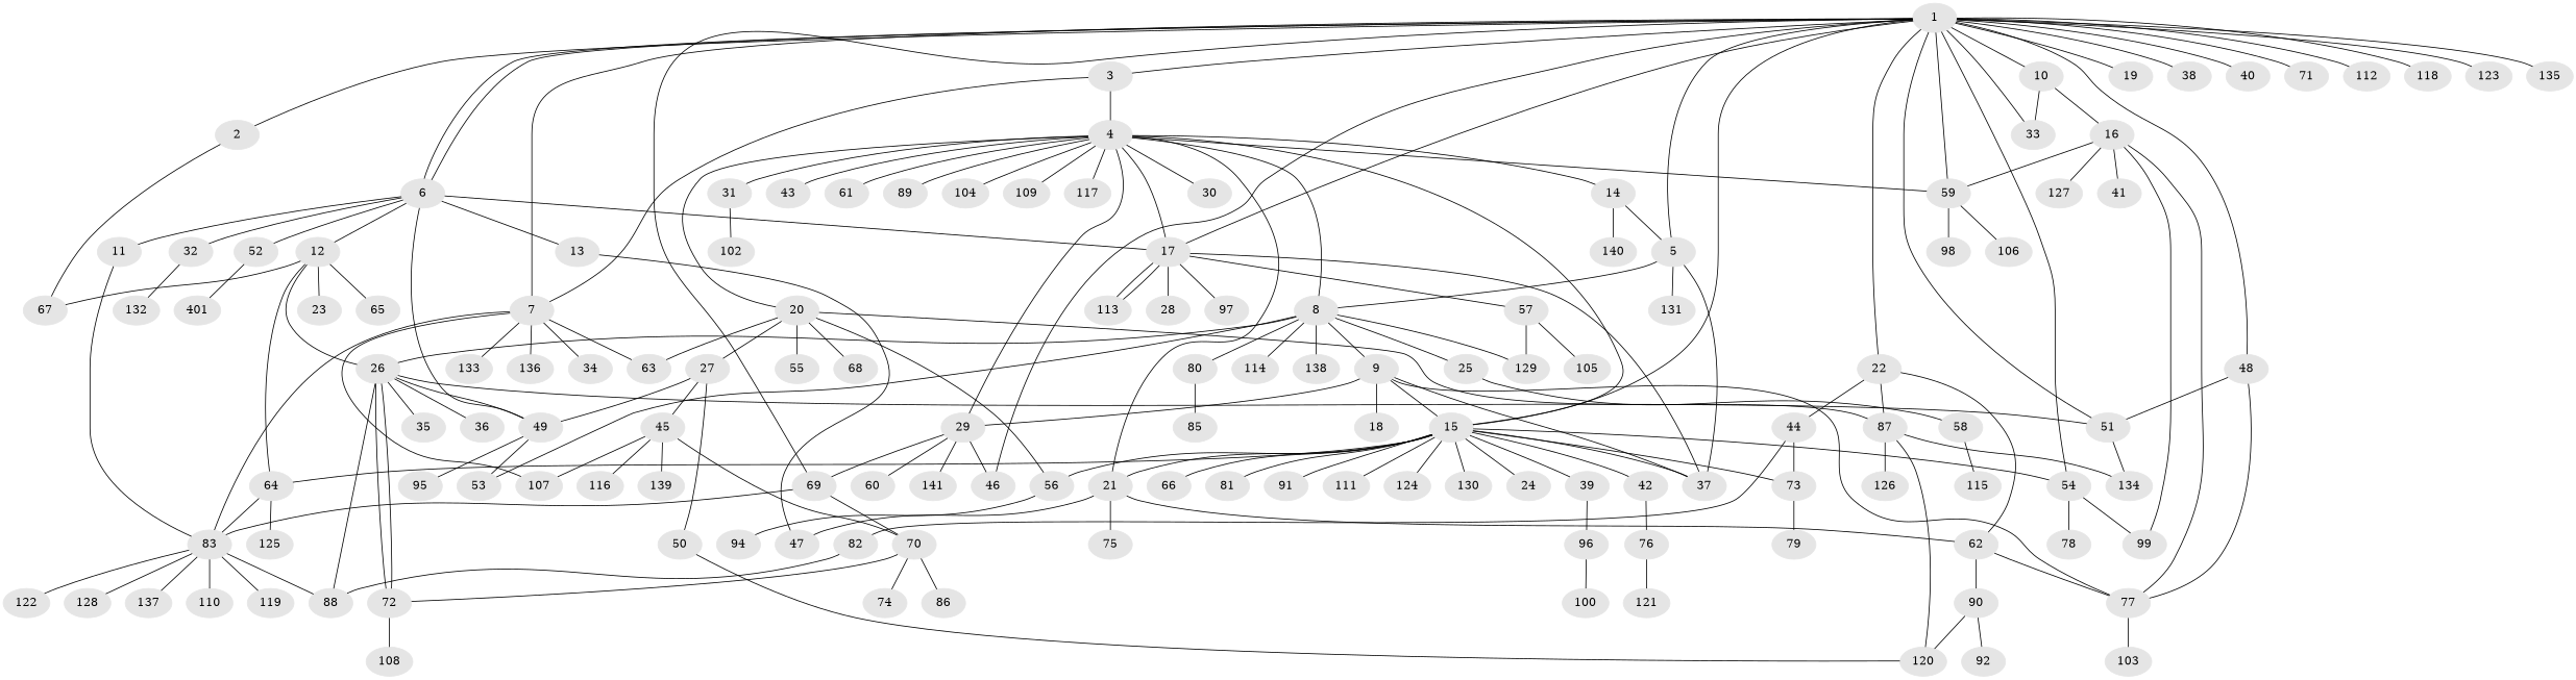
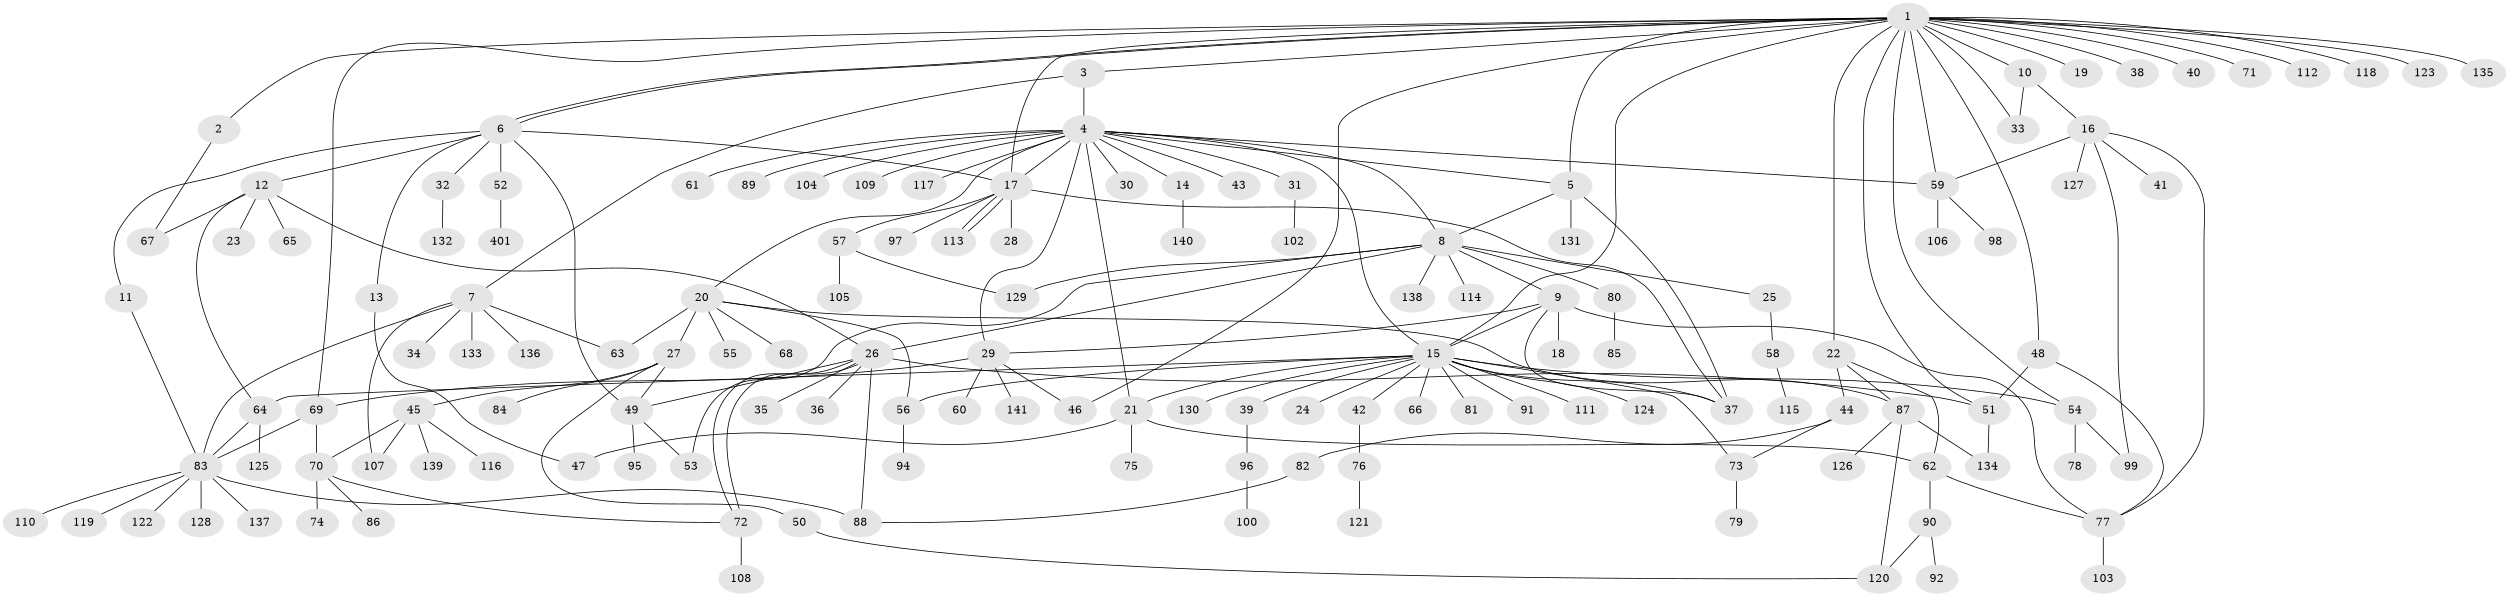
  graph {
    node [color=gray90 style=filled]
    1
    2
    3
    5
    6
    7
    10
    15
    17
    19
    22
    33
    38
    40
    46
    48
    51
    54
    59
    69
    71
    112
    118
    123
    135
    67
    4
    8
    37
    131
    11
    12
    13
    32
    49
    52
    34
    63
    83
    107
    133
    136
    16
    21
    64
    24
    39
    42
    56
    66
    73
    81
    91
    111
    124
    130
    28
    57
    97
    113
    87
    62
    44
    77
    134
    99
    78
    98
    106
    70
    14
    20
    29
    30
    31
    43
    61
    89
    104
    109
    117
    9
    25
    26
    53
    80
    114
    129
    138
    140
    27
    55
    68
    47
    75
    60
    141
    102
    23
    65
    132
    95
    n103 [label=401]
    88
    110
    119
    122
    128
    137
    18
    58
    35
    36
    72
    85
    103
    41
    127
    125
    96
    76
    94
    79
    105
    45
    50
+   84
    120
    126
    90
    82
    115
    108
    116
    139
    100
    121
    74
    86
    92
    1 -- 2
    1 -- 3
    1 -- 5
    1 -- 6
    1 -- 6
-   1 -- 7
    1 -- 10
    1 -- 15
    1 -- 17
    1 -- 19
    1 -- 22
    1 -- 33
    1 -- 38
    1 -- 40
    1 -- 46
    1 -- 48
    1 -- 51
    1 -- 54
    1 -- 59
    1 -- 69
    1 -- 71
    1 -- 112
    1 -- 118
    1 -- 123
    1 -- 135
    2 -- 67
    3 -- 7
    3 -- 4
    5 -- 8
    5 -- 37
    5 -- 131
    6 -- 17
    6 -- 11
    6 -- 12
    6 -- 13
    6 -- 32
    6 -- 49
    6 -- 52
    7 -- 34
    7 -- 63
    7 -- 83
    7 -- 107
    7 -- 133
    7 -- 136
    10 -- 33
    10 -- 16
    15 -- 54
    15 -- 37
    15 -- 21
    15 -- 64
    15 -- 24
    15 -- 39
    15 -- 42
    15 -- 56
    15 -- 66
    15 -- 73
    15 -- 81
    15 -- 91
    15 -- 111
    15 -- 124
    15 -- 130
    17 -- 37
    17 -- 28
    17 -- 57
    17 -- 97
    17 -- 113
    17 -- 113
    22 -- 87
    22 -- 62
    22 -- 44
    48 -- 51
    48 -- 77
    51 -- 134
    54 -- 99
    54 -- 78
    59 -- 98
    59 -- 106
    69 -- 83
    69 -- 70
-   14 -- 5
+   4 -- 5
    4 -- 15
    4 -- 17
    4 -- 59
    4 -- 8
    4 -- 21
    4 -- 14
    4 -- 20
    4 -- 29
    4 -- 30
    4 -- 31
    4 -- 43
    4 -- 61
    4 -- 89
    4 -- 104
    4 -- 109
    4 -- 117
    8 -- 9
    8 -- 25
    8 -- 26
    8 -- 53
    8 -- 80
    8 -- 114
    8 -- 129
    8 -- 138
    11 -- 83
    12 -- 67
    12 -- 64
    12 -- 26
    12 -- 23
    12 -- 65
    13 -- 47
    32 -- 132
    49 -- 53
    49 -- 95
    52 -- n103
    83 -- 88
    83 -- 110
    83 -- 119
    83 -- 122
    83 -- 128
    83 -- 137
    16 -- 59
    16 -- 77
    16 -- 99
    16 -- 41
    16 -- 127
    21 -- 62
    21 -- 47
    21 -- 75
    64 -- 83
    64 -- 125
    39 -- 96
    42 -- 76
    56 -- 94
    73 -- 79
    57 -- 129
    57 -- 105
    87 -- 134
    87 -- 120
    87 -- 126
    62 -- 77
    62 -- 90
    44 -- 73
    44 -- 82
    77 -- 103
    70 -- 72
    70 -- 74
    70 -- 86
    14 -- 140
    20 -- 63
    20 -- 56
    20 -- 87
    20 -- 27
    20 -- 55
    20 -- 68
    29 -- 46
    29 -- 69
    29 -- 60
    29 -- 141
    31 -- 102
    9 -- 15
    9 -- 37
    9 -- 77
    9 -- 29
    9 -- 18
    25 -- 58
    26 -- 51
    26 -- 49
    26 -- 88
    26 -- 35
    26 -- 36
    26 -- 72
    26 -- 72
    80 -- 85
    27 -- 49
    27 -- 45
    27 -- 50
+   27 -- 84
    58 -- 115
    72 -- 108
    96 -- 100
    76 -- 121
    45 -- 107
    45 -- 70
    45 -- 116
    45 -- 139
    50 -- 120
    90 -- 120
    90 -- 92
    82 -- 88
  }
